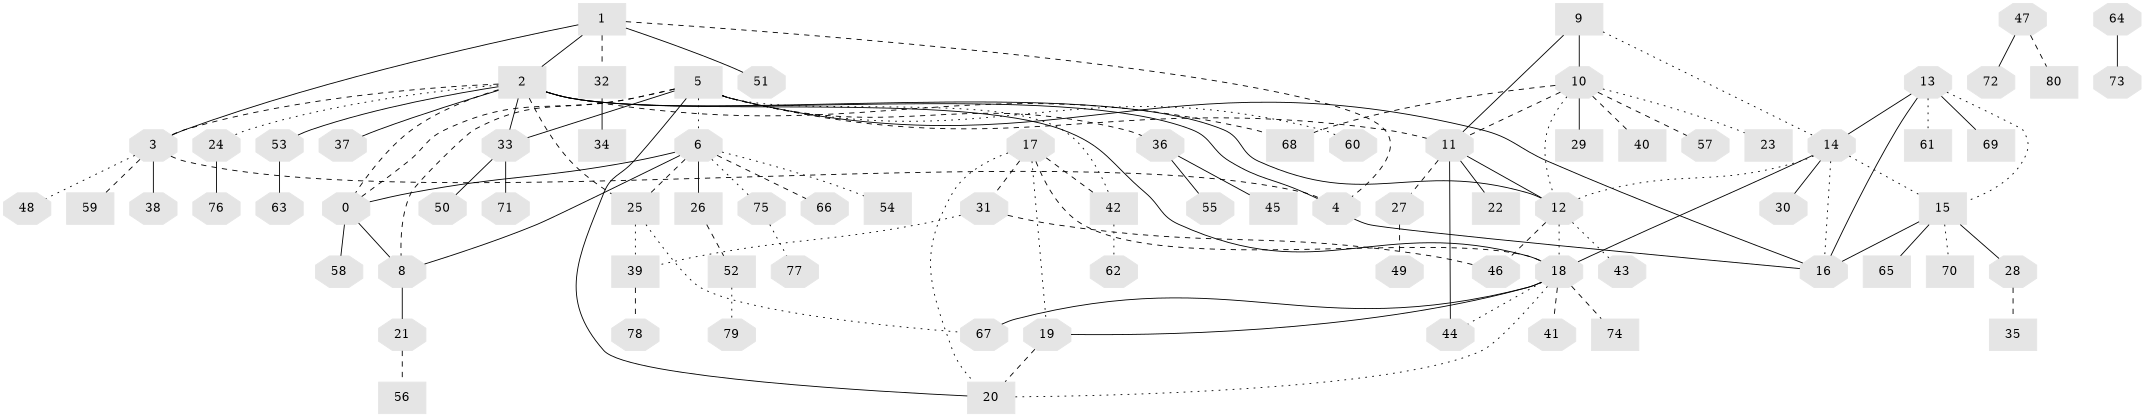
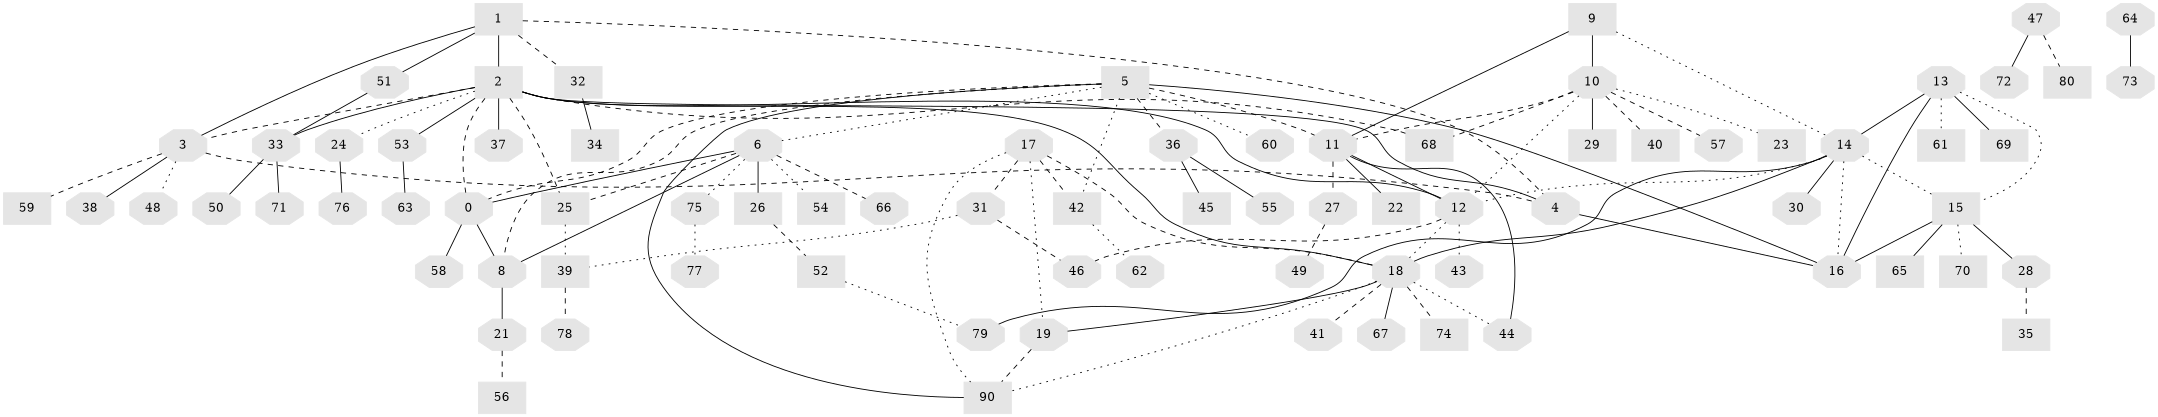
  graph {
    node [color=gray90 shape=octagon style=filled]
    edge [style=solid]
    1 [shape=box]
    2 [shape=box]
    3
    4
    32 [shape=box]
    51
    n7 [label=0]
    12
    18
    24
    25 [shape=box]
    33
    37
    53
    68 [shape=box]
    38
    48
    59 [shape=box]
    16
    34 [shape=box]
    8
    58
    43
    46
-   20 [shape=box]
+   20 [shape=box label=90]
    44
    19
    41
    67
    74 [shape=box]
    76
    39 [shape=box]
    50
    71
    63
    5 [shape=box]
    6
    11
    36
    42 [shape=box]
    60
    26 [shape=box]
    54 [shape=box]
    66
    75
    21
    22 [shape=box]
    27
    45 [shape=box]
    55
    62
    52 [shape=box]
    77
    56 [shape=box]
    9 [shape=box]
    10
    14
    23 [shape=box]
    29 [shape=box]
    40 [shape=box]
    57
    15 [shape=box]
    30
    79
    47
    72
    80 [shape=box]
    49
    13
    61 [shape=box]
    69 [shape=box]
    28
    65 [shape=box]
    70 [shape=box]
    35 [shape=box]
    17
    31
    64
    73
    78
    1 -- 2
    1 -- 3
    1 -- 4 [style=dashed]
    1 -- 32 [style=dashed]
    1 -- 51
    2 -- 3 [style=dashed]
    2 -- 4
    2 -- n7 [style=dashed]
    2 -- 12
    2 -- 18
    2 -- 24 [style=dotted]
    2 -- 25 [style=dashed]
    2 -- 33
    2 -- 37
    2 -- 53
    2 -- 68 [style=dashed]
    3 -- 4 [style=dashed]
    3 -- 38
    3 -- 48 [style=dotted]
    3 -- 59 [style=dashed]
    4 -- 16
    32 -- 34
    n7 -- 8
    n7 -- 58
    12 -- 18 [style=dotted]
    12 -- 43 [style=dotted]
    12 -- 46 [style=dashed]
    18 -- 20 [style=dotted]
    18 -- 44 [style=dotted]
    18 -- 19
    18 -- 41 [style=dashed]
    18 -- 67
    18 -- 74 [style=dashed]
    24 -- 76
-   25 -- 67 [style=dotted]
    25 -- 39 [style=dotted]
    33 -- 50
    33 -- 71
    53 -- 63
    8 -- 21
    19 -- 20 [style=dashed]
    39 -- 78 [style=dashed]
    5 -- n7 [style=dashed]
-   5 -- 33
+   51 -- 33
    5 -- 16
    5 -- 8 [style=dashed]
    5 -- 20
    5 -- 6 [style=dotted]
    5 -- 11 [style=dashed]
    5 -- 36 [style=dashed]
    5 -- 42 [style=dotted]
    5 -- 60 [style=dotted]
    6 -- n7
    6 -- 25 [style=dashed]
    6 -- 8
    6 -- 26
    6 -- 54 [style=dotted]
    6 -- 66 [style=dashed]
    6 -- 75 [style=dotted]
    11 -- 12
    11 -- 44
    11 -- 22
    11 -- 27 [style=dashed]
    36 -- 45
    36 -- 55
    42 -- 62 [style=dotted]
    26 -- 52 [style=dashed]
    75 -- 77 [style=dotted]
    21 -- 56 [style=dashed]
    27 -- 49 [style=dashed]
    52 -- 79 [style=dotted]
    9 -- 11
    9 -- 10
    9 -- 14 [style=dotted]
    10 -- 12 [style=dotted]
    10 -- 68 [style=dashed]
    10 -- 11 [style=dashed]
    10 -- 23 [style=dotted]
    10 -- 29
    10 -- 40 [style=dashed]
    10 -- 57 [style=dashed]
    14 -- 12 [style=dotted]
    14 -- 18
    14 -- 16 [style=dotted]
    14 -- 15 [style=dotted]
    14 -- 30
+   14 -- 79
    15 -- 16
    15 -- 28
    15 -- 65
    15 -- 70 [style=dotted]
    47 -- 72
    47 -- 80 [style=dashed]
    13 -- 16
    13 -- 14
    13 -- 15 [style=dotted]
    13 -- 61 [style=dotted]
    13 -- 69
    28 -- 35 [style=dashed]
    17 -- 18 [style=dashed]
    17 -- 20 [style=dotted]
    17 -- 19 [style=dotted]
    17 -- 42 [style=dashed]
    17 -- 31 [style=dashed]
    31 -- 46 [style=dashed]
    31 -- 39 [style=dotted]
    64 -- 73
  }
